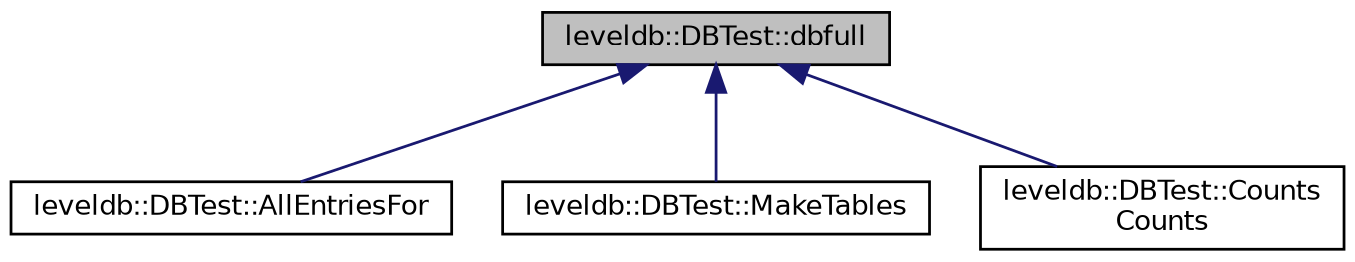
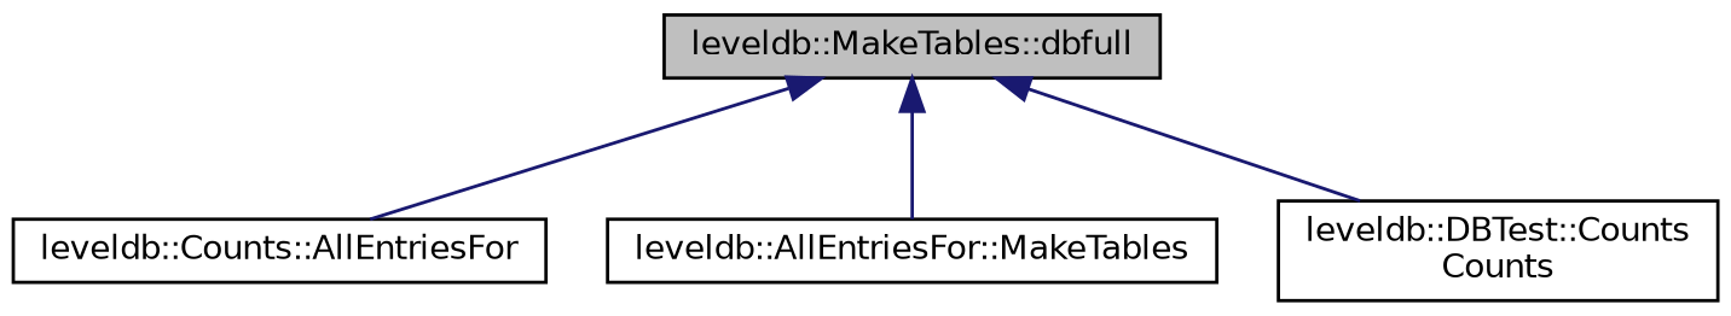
  digraph {
    rankdir=TB
    node [color=black fillcolor=white fontname=Helvetica fontsize=10 shape=record style=filled]
    edge [color=midnightblue dir=back fontname=Helvetica fontsize=10 labelfontname=Helvetica labelfontsize=10 style=solid]
-   n1 [fillcolor=grey75 fontcolor=black height=0.2 label="leveldb::DBTest::dbfull" width=0.4]
-   n2 [height=0.2 label="leveldb::DBTest::AllEntriesFor" width=0.4]
-   n3 [height=0.2 label="leveldb::DBTest::MakeTables" width=0.4]
+   n1 [fillcolor=grey75 fontcolor=black height=0.2 label="leveldb::MakeTables::dbfull" width=0.4]
+   n2 [height=0.2 label="leveldb::Counts::AllEntriesFor" width=0.4]
+   n3 [height=0.2 label="leveldb::AllEntriesFor::MakeTables" width=0.4]
    n4 [height=0.2 label="leveldb::DBTest::Counts\lCounts" width=0.4]
    n1 -> n2
    n1 -> n3
    n1 -> n4
  }
